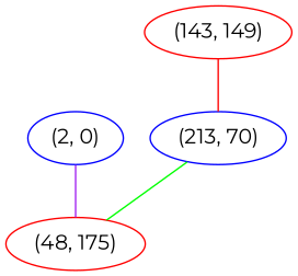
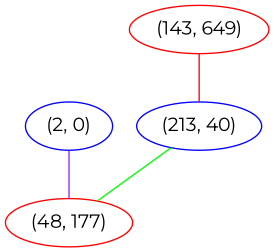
  graph {
    fontname=Montserrat
    node [color=blue fontname=Montserrat]
    edge [fontname=Montserrat]
    n1 [label="(2, 0)"]
-   "(48, 175)" [color=red]
-   "(143, 149)" [color=red]
-   "(213, 40)" [label="(213, 70)"]
+   "(48, 175)" [color=red label="(48, 177)"]
+   "(143, 149)" [color=red label="(143, 649)"]
+   "(213, 40)"
    n1 -- "(48, 175)" [color=purple weight=4]
    "(143, 149)" -- "(213, 40)" [color=red weight=1]
    "(213, 40)" -- "(48, 175)" [color=green weight=2]
  }
